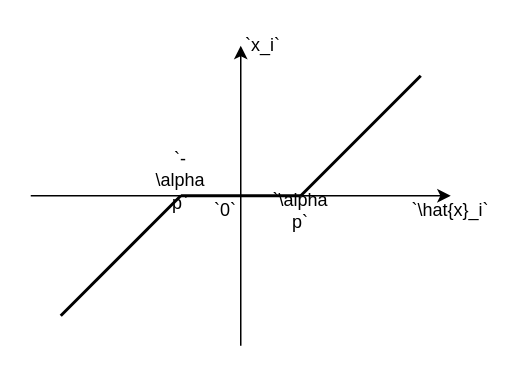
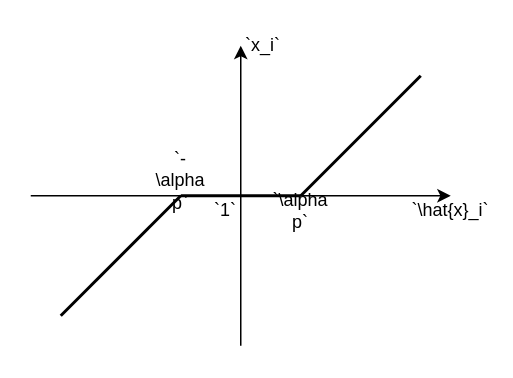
  <mxCell id="0" />
  <mxCell id="1" parent="0" />
  <mxCell id="2" value="" style="endArrow=classic;html=1;" parent="1" edge="1"><mxGeometry width="50" height="50" relative="1" as="geometry"><mxPoint x="20" y="130" as="sourcePoint" /><mxPoint x="300" y="130" as="targetPoint" /></mxGeometry></mxCell>
  <mxCell id="3" value="" style="endArrow=classic;html=1;" parent="1" edge="1"><mxGeometry width="50" height="50" relative="1" as="geometry"><mxPoint x="160" y="230" as="sourcePoint" /><mxPoint x="160" y="30" as="targetPoint" /></mxGeometry></mxCell>
  <mxCell id="4" value="" style="endArrow=none;html=1;strokeWidth=2;" parent="1" edge="1"><mxGeometry width="50" height="50" relative="1" as="geometry"><mxPoint x="40" y="210" as="sourcePoint" /><mxPoint x="120" y="130" as="targetPoint" /></mxGeometry></mxCell>
  <mxCell id="5" value="" style="endArrow=none;html=1;strokeWidth=2;" parent="1" edge="1"><mxGeometry width="50" height="50" relative="1" as="geometry"><mxPoint x="200" y="130" as="sourcePoint" /><mxPoint x="280" y="50" as="targetPoint" /></mxGeometry></mxCell>
  <mxCell id="6" value="`x_i`" style="text;html=1;strokeColor=none;fillColor=none;align=center;verticalAlign=middle;whiteSpace=wrap;rounded=0;fontSize=12;" parent="1" vertex="1"><mxGeometry x="160" y="20" width="30" height="20" as="geometry" /></mxCell>
  <mxCell id="7" value="`\hat{x}_i`" style="text;html=1;strokeColor=none;fillColor=none;align=center;verticalAlign=middle;whiteSpace=wrap;rounded=0;fontSize=12;" parent="1" vertex="1"><mxGeometry x="280" y="130" width="40" height="20" as="geometry" /></mxCell>
  <mxCell id="8" value="`-\alpha p`" style="text;html=1;strokeColor=none;fillColor=none;align=center;verticalAlign=middle;whiteSpace=wrap;rounded=0;fontSize=12;" parent="1" vertex="1"><mxGeometry x="100" y="110" width="40" height="20" as="geometry" /></mxCell>
  <mxCell id="9" value="`\alpha p`" style="text;html=1;strokeColor=none;fillColor=none;align=center;verticalAlign=middle;whiteSpace=wrap;rounded=0;fontSize=12;" parent="1" vertex="1"><mxGeometry x="180" y="130" width="40" height="20" as="geometry" /></mxCell>
- <mxCell id="10" value="`0`" style="text;html=1;strokeColor=none;fillColor=none;align=center;verticalAlign=middle;whiteSpace=wrap;rounded=0;fontSize=12;" parent="1" vertex="1"><mxGeometry x="140" y="130" width="20" height="20" as="geometry" /></mxCell>
+ <mxCell id="10" value="`1`" style="text;html=1;strokeColor=none;fillColor=none;align=center;verticalAlign=middle;whiteSpace=wrap;rounded=0;fontSize=12;" parent="1" vertex="1"><mxGeometry x="140" y="130" width="20" height="20" as="geometry" /></mxCell>
  <mxCell id="11" value="" style="endArrow=none;html=1;strokeWidth=2;fontSize=12;entryX=0.5;entryY=0;entryDx=0;entryDy=0;exitX=0.5;exitY=1;exitDx=0;exitDy=0;" edge="1" parent="1" source="8" target="9"><mxGeometry width="50" height="50" relative="1" as="geometry"><mxPoint x="10" y="310" as="sourcePoint" /><mxPoint x="60" y="260" as="targetPoint" /></mxGeometry></mxCell>
